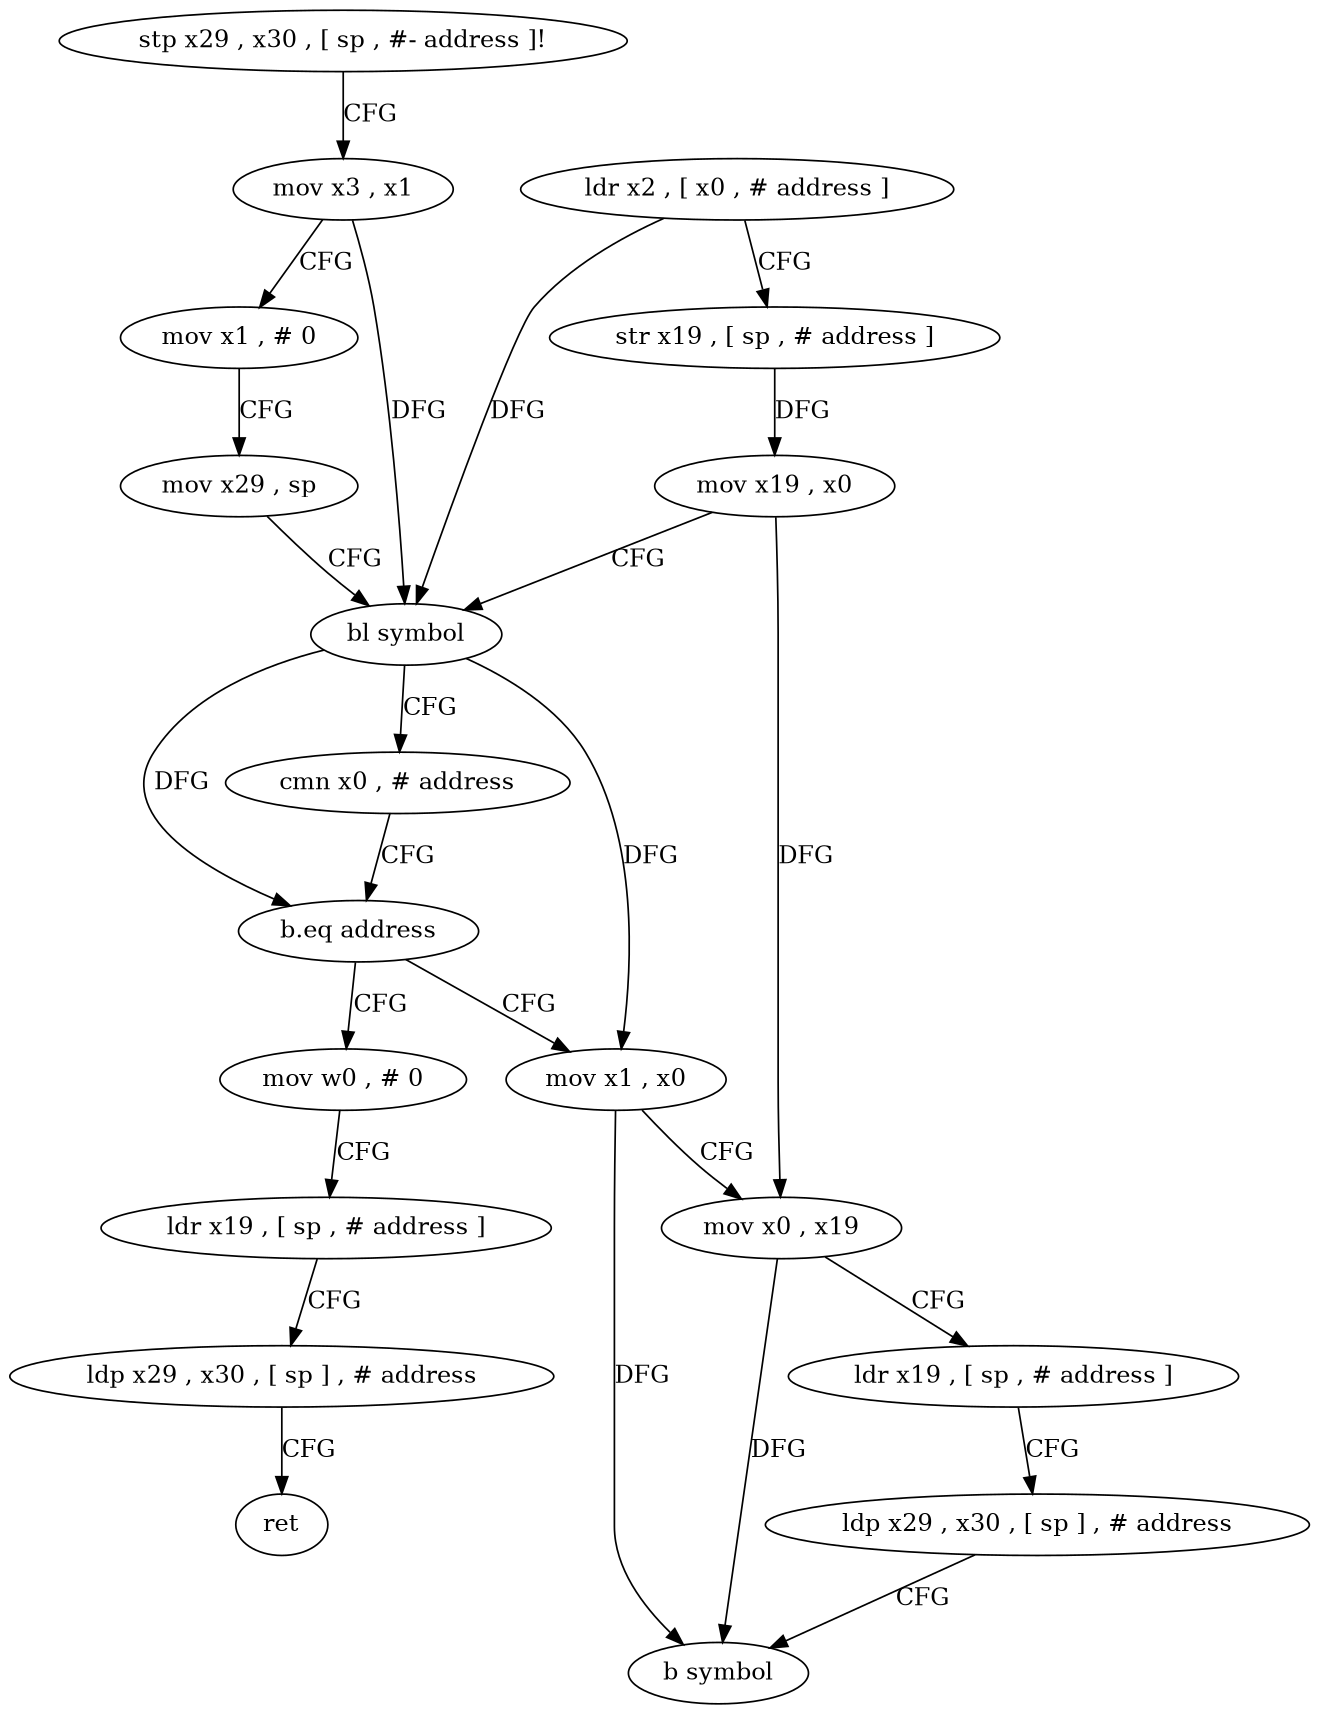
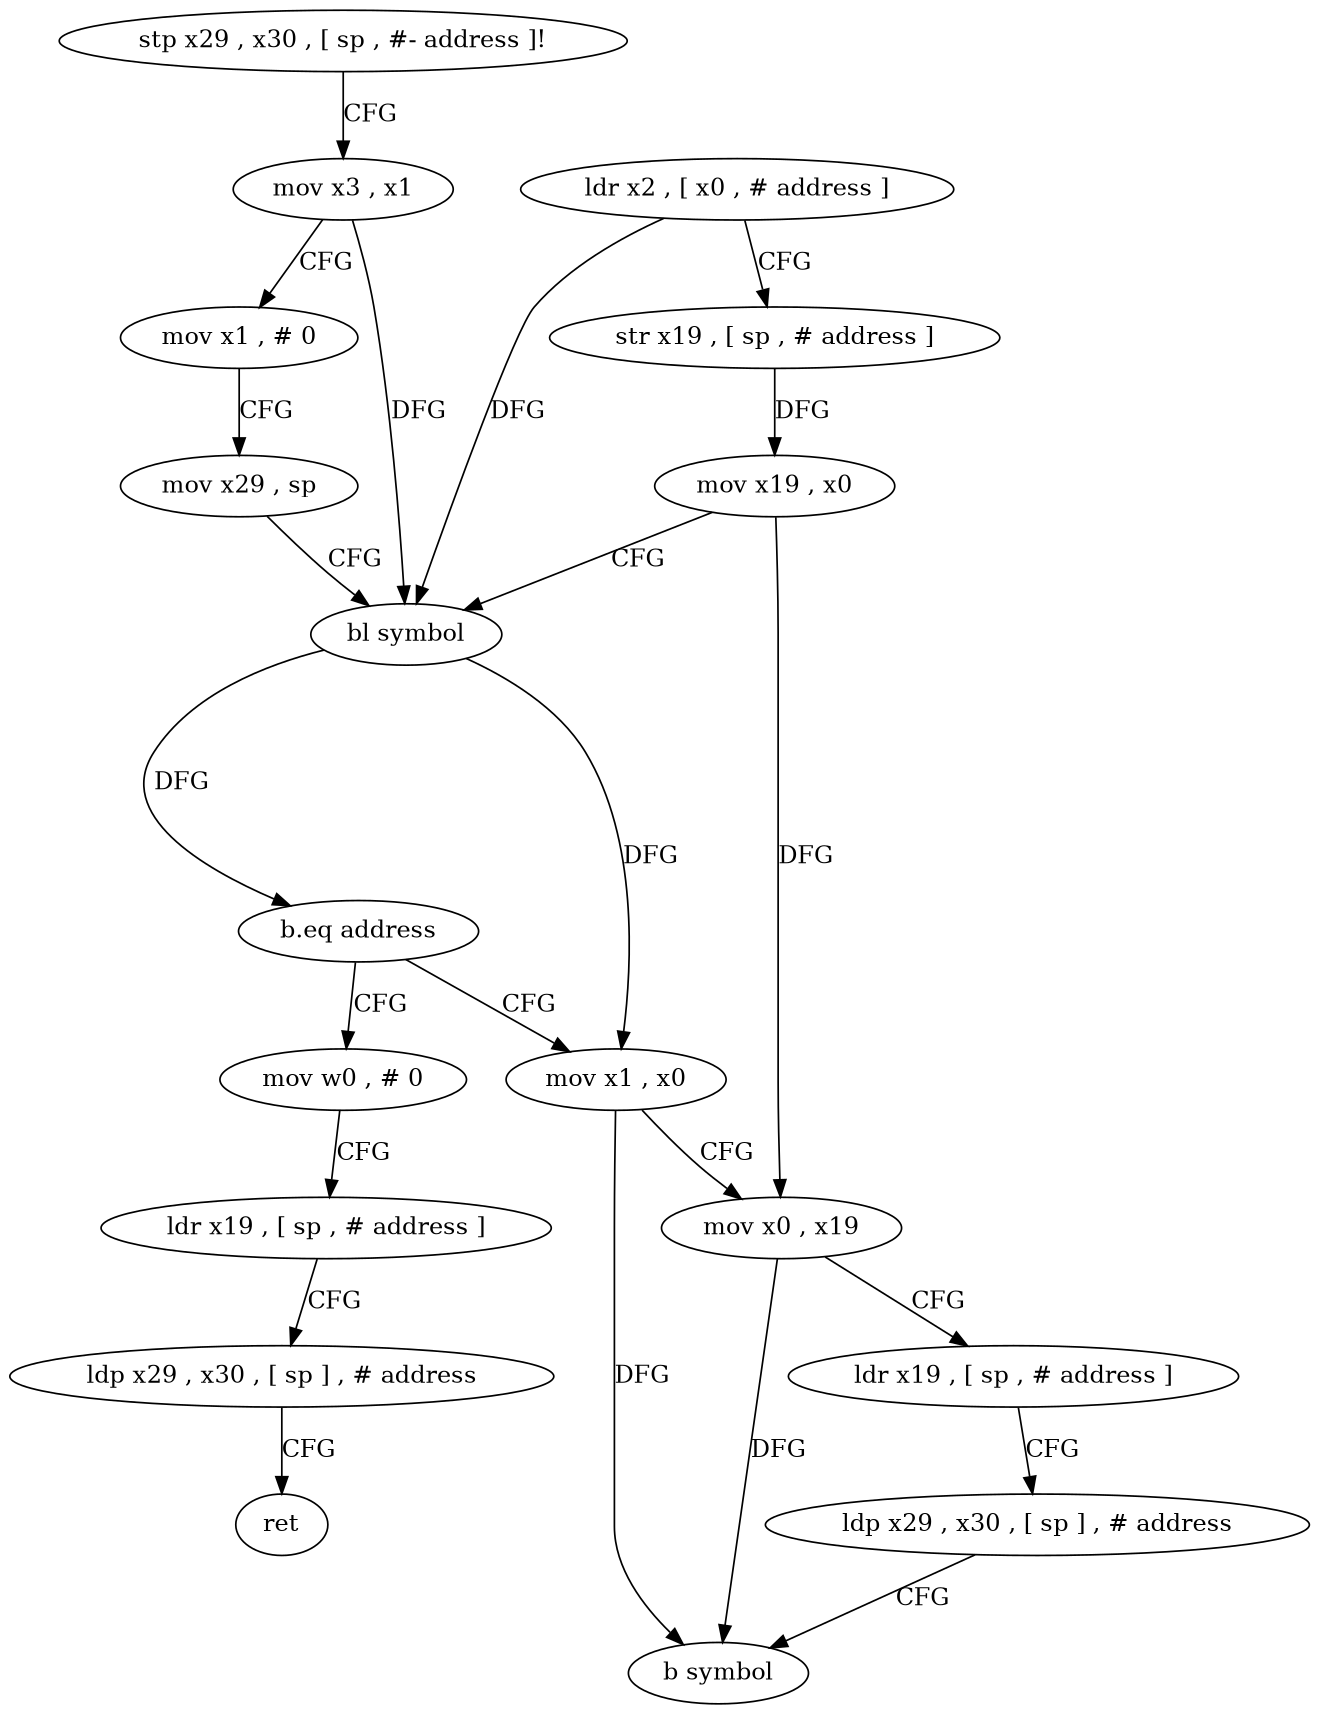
  digraph {
    n1 [label="stp x29 , x30 , [ sp , #- address ]!"]
    n2 [label="mov x3 , x1"]
    n3 [label="mov x1 , # 0"]
    n4 [label="bl symbol"]
    n5 [label="mov x29 , sp"]
-   n6 [label="cmn x0 , # address"]
    n7 [label="b.eq address"]
    n8 [label="mov x1 , x0"]
    n9 [label="ldr x2 , [ x0 , # address ]"]
    n10 [label="str x19 , [ sp , # address ]"]
    n11 [label="mov x19 , x0"]
    n12 [label="mov x0 , x19"]
    n13 [label="b symbol"]
    n14 [label="ldr x19 , [ sp , # address ]"]
    n15 [label="mov w0 , # 0"]
    n16 [label="ldr x19 , [ sp , # address ]"]
    n17 [label="ldp x29 , x30 , [ sp ] , # address"]
    n18 [label=ret]
    n19 [label="ldp x29 , x30 , [ sp ] , # address"]
    n1 -> n2 [label=CFG]
    n2 -> n3 [label=CFG]
    n2 -> n4 [label=DFG]
    n3 -> n5 [label=CFG]
-   n4 -> n6 [label=CFG]
    n4 -> n7 [label=DFG]
    n4 -> n8 [label=DFG]
    n5 -> n4 [label=CFG]
-   n6 -> n7 [label=CFG]
    n7 -> n8 [label=CFG]
    n7 -> n15 [label=CFG]
    n8 -> n12 [label=CFG]
    n8 -> n13 [label=DFG]
    n9 -> n4 [label=DFG]
    n9 -> n10 [label=CFG]
    n10 -> n11 [label=DFG]
    n11 -> n4 [label=CFG]
    n11 -> n12 [label=DFG]
    n12 -> n13 [label=DFG]
    n12 -> n14 [label=CFG]
    n14 -> n19 [label=CFG]
    n15 -> n16 [label=CFG]
    n16 -> n17 [label=CFG]
    n17 -> n18 [label=CFG]
    n19 -> n13 [label=CFG]
  }
